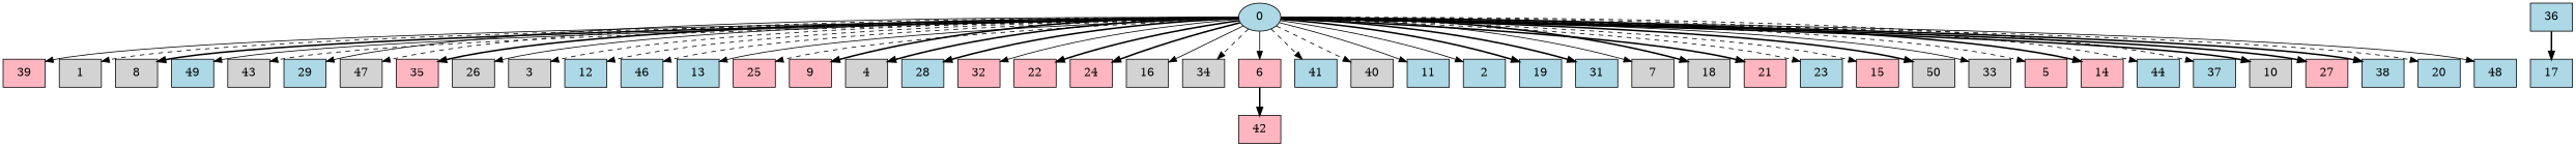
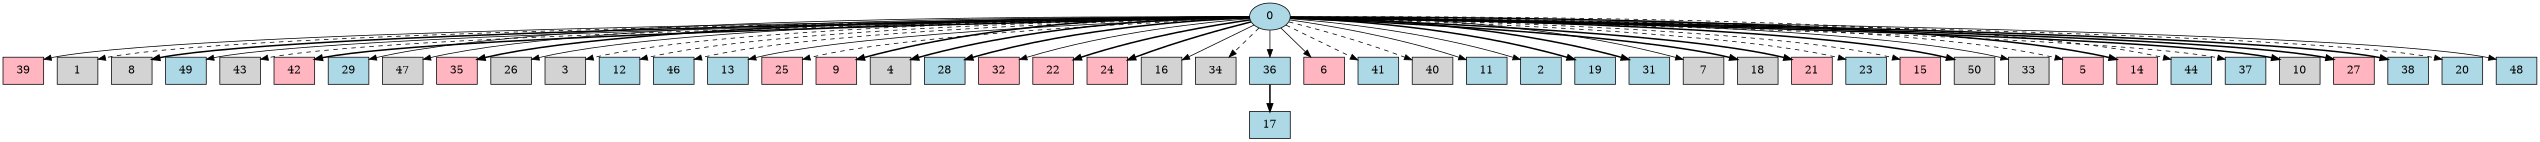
  digraph {
    node [fillcolor=lightblue style=filled shape=box]
    edge [style=bold]
    0 [shape=""]
    n2 [fillcolor=lightpink label="39\n"]
    n3 [fillcolor=lightgrey label="1\n"]
    n4 [fillcolor=lightgrey label="8\n"]
    n5 [label="49\n"]
    n6 [fillcolor=lightgrey label="43\n"]
    n7 [fillcolor=lightpink label="42\n"]
    n8 [label="29\n"]
    n9 [fillcolor=lightgrey label="47\n"]
    n10 [fillcolor=lightpink label="35\n"]
    n11 [fillcolor=lightgrey label="26\n"]
    n12 [fillcolor=lightgrey label="3\n"]
    n13 [label="12\n"]
    n14 [label="46\n"]
    n15 [label="13\n"]
    n16 [fillcolor=lightpink label="25\n"]
    n17 [fillcolor=lightpink label="9\n"]
    n18 [fillcolor=lightgrey label="4\n"]
    n19 [label="28\n"]
    n20 [fillcolor=lightpink label="32\n"]
    n21 [fillcolor=lightpink label="22\n"]
    n22 [fillcolor=lightpink label="24\n"]
    n23 [fillcolor=lightgrey label="16\n"]
    n24 [fillcolor=lightgrey label="34\n"]
    n25 [label="36\n"]
    n26 [fillcolor=lightpink label="6\n"]
    n27 [label="41\n"]
    n28 [fillcolor=lightgrey label="40\n"]
    n29 [label="11\n"]
    n30 [label="2\n"]
    n31 [label="19\n"]
    n32 [label="31\n"]
    n33 [fillcolor=lightgrey label="7\n"]
    n34 [fillcolor=lightgrey label="18\n"]
    n35 [fillcolor=lightpink label="21\n"]
    n36 [label="23\n"]
    n37 [fillcolor=lightpink label="15\n"]
    n38 [fillcolor=lightgrey label="50\n"]
    n39 [fillcolor=lightgrey label="33\n"]
    n40 [fillcolor=lightpink label="5\n"]
    n41 [fillcolor=lightpink label="14\n"]
    n42 [label="44\n"]
    n43 [label="37\n"]
    n44 [fillcolor=lightgrey label="10\n"]
    n45 [fillcolor=lightpink label="27\n"]
    n46 [label="38\n"]
    n47 [label="20\n"]
    n48 [label="48\n"]
    n49 [label="17\n"]
    0 -> n2 [style=solid]
    0 -> n3 [style=dashed]
    0 -> n4
    0 -> n5 [style=solid]
    0 -> n6 [style=dashed]
-   n26 -> n7
+   0 -> n7
    0 -> n8 [style=solid]
-   0 -> n9 [style=dashed]
+   0 -> n9 [style=solid]
    0 -> n10
    0 -> n11 [style=solid]
    0 -> n12 [style=dashed]
    0 -> n13 [style=dashed]
    0 -> n14 [style=dashed]
    0 -> n15 [style=solid]
    0 -> n16 [style=dashed]
    0 -> n17
    0 -> n18
    0 -> n19
    0 -> n20 [style=solid]
    0 -> n21
    0 -> n22
    0 -> n23 [style=solid]
    0 -> n24 [style=dashed]
+   0 -> n25 [style=solid]
    0 -> n26 [style=solid]
    0 -> n27 [style=dashed]
    0 -> n28 [style=dashed]
    0 -> n29 [style=solid]
    0 -> n30 [style=solid]
    0 -> n31
    0 -> n32
    0 -> n33 [style=solid]
    0 -> n34
    0 -> n35
    0 -> n36 [style=dashed]
    0 -> n37 [style=dashed]
    0 -> n38
    0 -> n39 [style=solid]
    0 -> n40 [style=dashed]
    0 -> n41
    0 -> n42 [style=dashed]
    0 -> n43 [style=dashed]
    0 -> n44
    0 -> n45
    0 -> n46
    0 -> n47 [style=dashed]
    0 -> n48 [style=solid]
    n25 -> n49
  }
